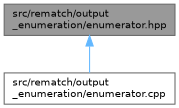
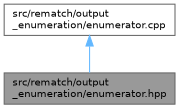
  digraph {
    node [fontname=Helvetica fontsize=10 shape=box style=filled]
    n1 [color=gray40 fillcolor=grey60 fontcolor=black height=0.2 label="src/rematch/output\l_enumeration/enumerator.hpp" width=0.4]
    n2 [color=grey40 fillcolor=white height=0.2 label="src/rematch/output\l_enumeration/enumerator.cpp" width=0.4]
-   n1 -> n2 [color=steelblue1 dir=back fontname=Helvetica fontsize=10 labelfontname=Helvetica labelfontsize=10 style=solid]
+   n2 -> n1 [color=steelblue1 dir=back fontname=Helvetica fontsize=10 labelfontname=Helvetica labelfontsize=10 style=solid]
  }
